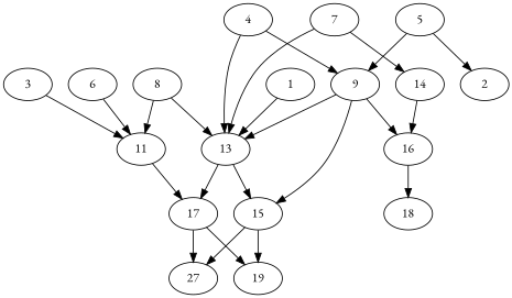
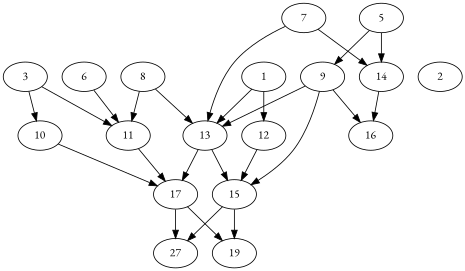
  digraph {
    fontname="EB Garamond"
    node [alpha=0.15 fontname="EB Garamond"]
    edge [fontname="EB Garamond"]
    1 [alpha=0.11 expect_size=15795200]
+   12 [alpha=0.20 expect_size=32239616]
    13 [expect_size=16878592]
    15 [alpha=0.03 expect_size=27097088]
    17 [alpha=0.17 expect_size=30255104]
    19 [expect_size=29264896]
    n7 [alpha=0.01 expect_size=48804864 label=27]
    2 [alpha=0.13 expect_size=21171200]
    3 [alpha=0.19 expect_size=34669568]
+   10 [alpha=0.09 expect_size=22160384]
    11 [alpha=0.04 expect_size=5448704]
-   4 [alpha=0.06 expect_size=7402496]
    9 [alpha=0.08 expect_size=25562112]
    16 [alpha=0.04 expect_size=42877952]
-   18 [alpha=0.00 expect_size=32583680]
    5 [alpha=0.07 expect_size=30406656]
    14 [alpha=0.11 expect_size=13356032]
    6 [expect_size=39732224]
    7 [alpha=0.01 expect_size=10761216]
    8 [alpha=0.19 expect_size=31036416]
+   1 -> 12
    1 -> 13
+   12 -> 15
    13 -> 15
    13 -> 17
    15 -> 19
    15 -> n7
    17 -> 19
    17 -> n7
+   3 -> 10
    3 -> 11
+   10 -> 17
    11 -> 17
-   4 -> 13
-   4 -> 9
    9 -> 13
    9 -> 15
    9 -> 16
-   16 -> 18
    5 -> 9
-   5 -> 2
+   5 -> 14
    14 -> 16
    6 -> 11
    7 -> 13
    7 -> 14
    8 -> 13
    8 -> 11
  }
